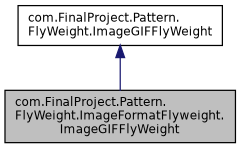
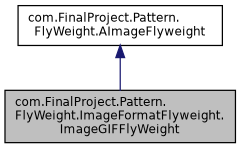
  digraph {
    node [color=black fontname=Helvetica fontsize=10 shape=record style=filled]
    n1 [fillcolor=grey75 fontcolor=black height=0.2 label="com.FinalProject.Pattern.\lFlyWeight.ImageFormatFlyweight.\lImageGIFFlyWeight" width=0.4]
-   n2 [fillcolor=white height=0.2 label="com.FinalProject.Pattern.\lFlyWeight.ImageGIFFlyWeight" width=0.4]
+   n2 [fillcolor=white height=0.2 label="com.FinalProject.Pattern.\lFlyWeight.AImageFlyweight" width=0.4]
    n2 -> n1 [color=midnightblue dir=back fontname=Helvetica fontsize=10 labelfontname=Helvetica labelfontsize=10 style=solid]
  }
